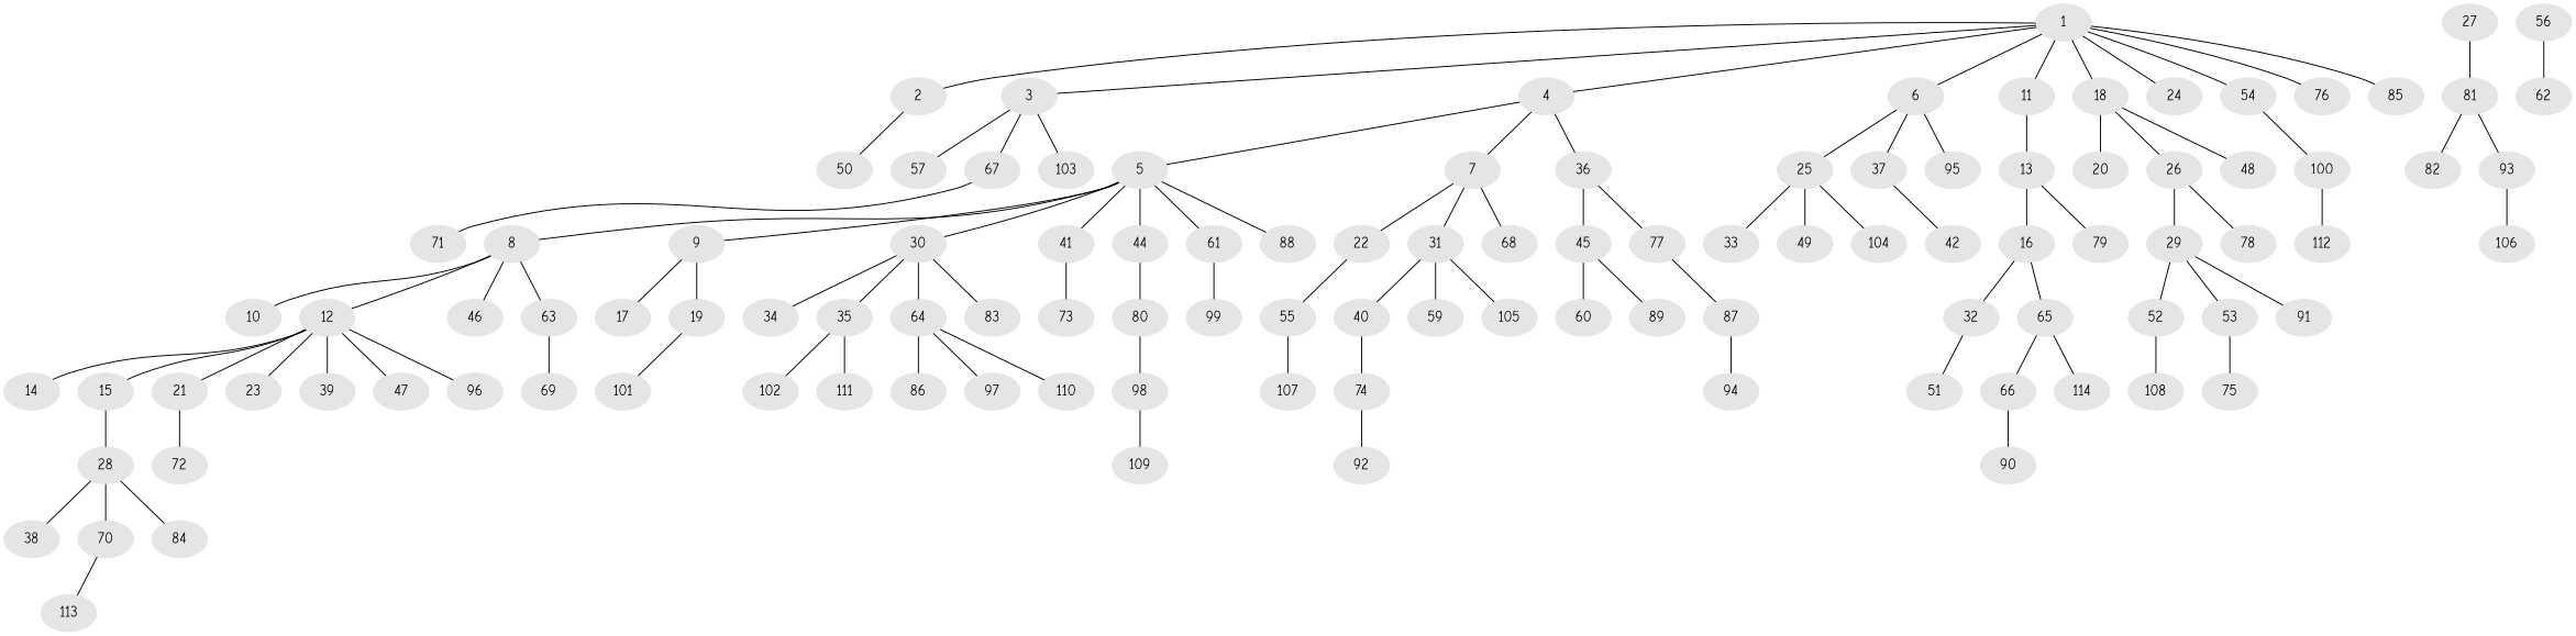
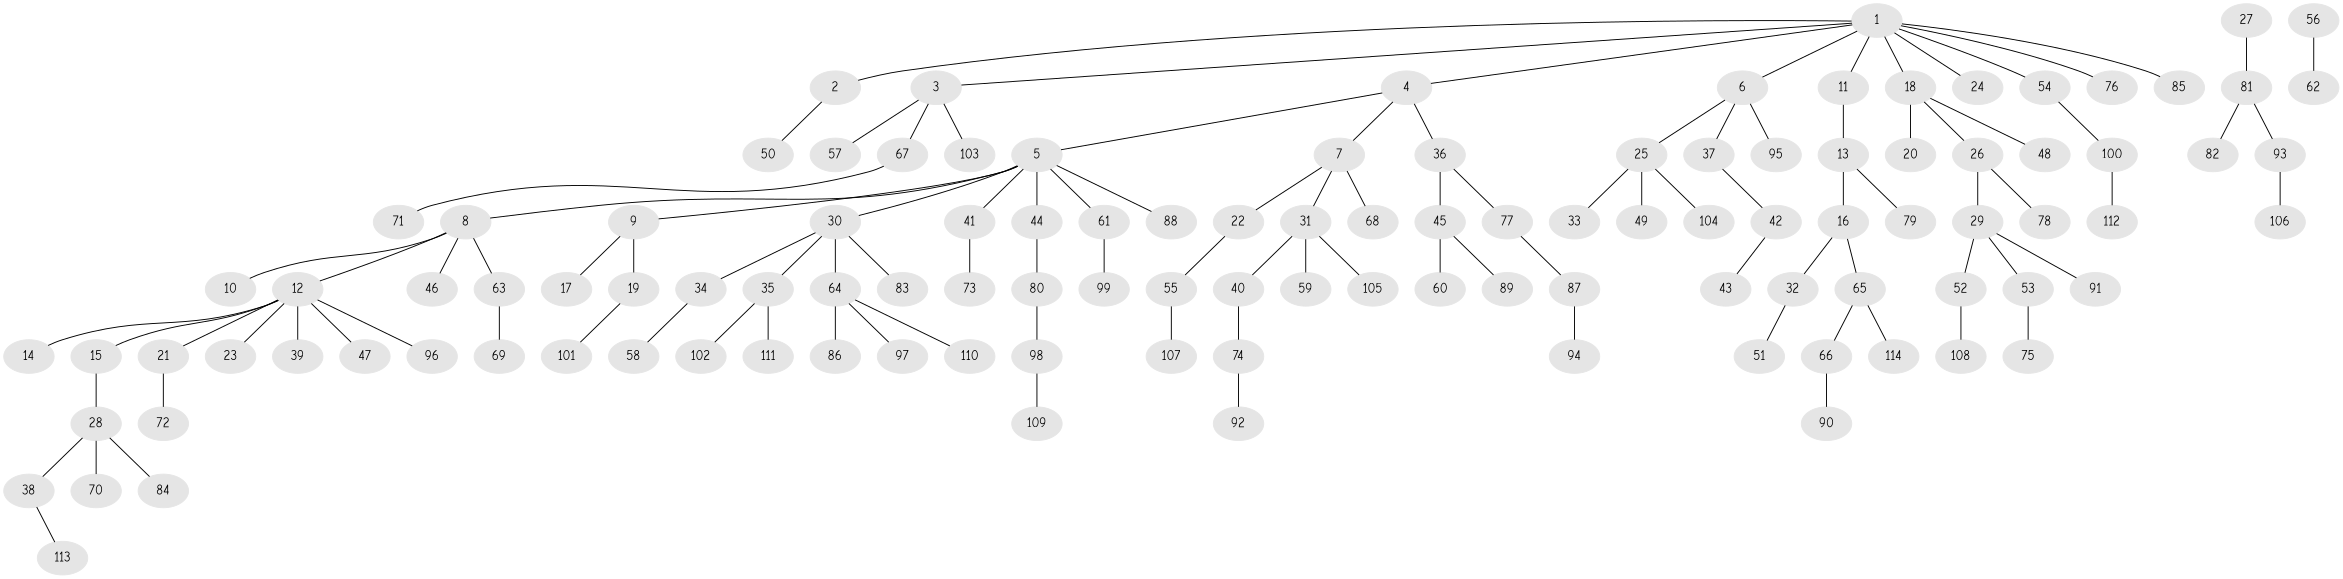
  graph {
    fontname="Comic Neue"
    node [color=gray90 fontname="Comic Neue" style=filled]
    edge [fontname="Comic Neue"]
    1
    2
    3
    4
    6
    11
    18
    24
    54
    76
    85
    50
    57
    67
    103
    5
    7
    36
    25
    37
    95
    13
    20
    26
    48
    100
    71
    8
    9
    30
    41
    44
    61
    88
    22
    31
    68
    45
    77
    10
    12
    46
    63
    17
    19
    34
    35
    64
    83
    73
    80
    99
    33
    49
    104
    42
    55
    40
    59
    105
    14
    15
    21
    23
    39
    47
    96
    69
    101
    16
    79
    27
    81
    28
    72
    32
    65
    38
    70
    84
    51
    66
    114
    29
    78
    107
    52
    53
    91
    82
    93
    113
    108
    75
+   58
    102
    111
    86
    97
    110
    74
    60
    89
    87
+   43
    92
    56
    62
    98
    112
    90
    94
    109
    106
    1 -- 2
    1 -- 3
    1 -- 4
    1 -- 6
    1 -- 11
    1 -- 18
    1 -- 24
    1 -- 54
    1 -- 76
    1 -- 85
    2 -- 50
    3 -- 57
    3 -- 67
    3 -- 103
    4 -- 5
    4 -- 7
    4 -- 36
    6 -- 25
    6 -- 37
    6 -- 95
    11 -- 13
    18 -- 20
    18 -- 26
    18 -- 48
    54 -- 100
    67 -- 71
    5 -- 8
    5 -- 9
    5 -- 30
    5 -- 41
    5 -- 44
    5 -- 61
    5 -- 88
    7 -- 22
    7 -- 31
    7 -- 68
    36 -- 45
    36 -- 77
    25 -- 33
    25 -- 49
    25 -- 104
    37 -- 42
    13 -- 16
    13 -- 79
    26 -- 29
    26 -- 78
    100 -- 112
    8 -- 10
    8 -- 12
    8 -- 46
    8 -- 63
    9 -- 17
    9 -- 19
    30 -- 34
    30 -- 35
    30 -- 64
    30 -- 83
    41 -- 73
    44 -- 80
    61 -- 99
    22 -- 55
    31 -- 40
    31 -- 59
    31 -- 105
    45 -- 60
    45 -- 89
    77 -- 87
    12 -- 14
    12 -- 15
    12 -- 21
    12 -- 23
    12 -- 39
    12 -- 47
    12 -- 96
    63 -- 69
    19 -- 101
+   34 -- 58
    35 -- 102
    35 -- 111
    64 -- 86
    64 -- 97
    64 -- 110
    80 -- 98
+   42 -- 43
    55 -- 107
    40 -- 74
    15 -- 28
    21 -- 72
    16 -- 32
    16 -- 65
    27 -- 81
    81 -- 82
    81 -- 93
    28 -- 38
    28 -- 70
    28 -- 84
    32 -- 51
    65 -- 66
    65 -- 114
-   70 -- 113
+   38 -- 113
    66 -- 90
    29 -- 52
    29 -- 53
    29 -- 91
    52 -- 108
    53 -- 75
    93 -- 106
    74 -- 92
    87 -- 94
    56 -- 62
    98 -- 109
  }
